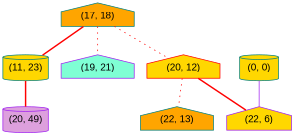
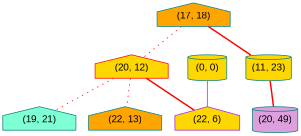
  graph {
    fontname="Liberation Sans"
    node [color=teal fillcolor=gold fontname="Liberation Sans" shape=house style=filled]
    edge [color=red fontname="Liberation Sans" style=dotted weight=1]
    "(17, 18)" [fillcolor=orange]
    "(20, 12)" [color=red]
    "(11, 23)" [shape=cylinder]
-   "(19, 21)" [color=purple fillcolor=aquamarine]
+   "(19, 21)" [fillcolor=aquamarine]
    "(22, 13)" [fillcolor=orange]
    "(22, 6)" [color=purple]
-   "(20, 49)" [color=purple fillcolor=plum shape=cylinder]
+   "(20, 49)" [fillcolor=plum shape=cylinder]
    "(0, 0)" [shape=cylinder]
    "(17, 18)" -- "(20, 12)"
    "(17, 18)" -- "(11, 23)" [style=bold]
-   "(17, 18)" -- "(19, 21)"
+   "(20, 12)" -- "(19, 21)"
    "(20, 12)" -- "(22, 13)"
    "(20, 12)" -- "(22, 6)" [style=bold]
    "(11, 23)" -- "(20, 49)" [style=bold]
    "(0, 0)" -- "(22, 6)" [color=purple style=solid weight=4]
  }
